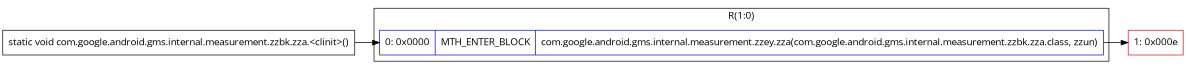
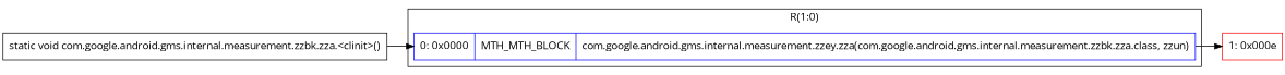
  digraph {
    rankdir=LR
    fontname="Open Sans"
    node [shape=record fontname="Open Sans"]
    edge [style=solid fontname="Open Sans"]
-   n1 [color=blue label="{0\:\ 0x0000|MTH_ENTER_BLOCK\l|com.google.android.gms.internal.measurement.zzey.zza(com.google.android.gms.internal.measurement.zzbk.zza.class, zzun)\l}"]
+   n1 [color=blue label="{0\:\ 0x0000|MTH_MTH_BLOCK\l|com.google.android.gms.internal.measurement.zzey.zza(com.google.android.gms.internal.measurement.zzbk.zza.class, zzun)\l}"]
    n2 [color=red label="{1\:\ 0x000e}"]
    n3 [label="{static void com.google.android.gms.internal.measurement.zzbk.zza.\<clinit\>() }"]
    subgraph cluster_1 {
      label="R(1:0)"
      n1
    }
    n1 -> n2
    n3 -> n1
  }
